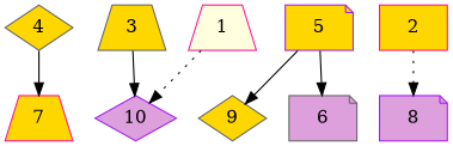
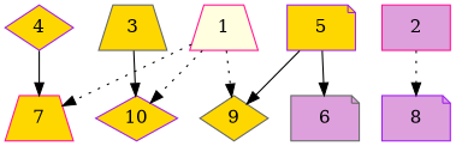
  digraph {
    node [alpha=0.04 color=purple fillcolor=gold shape=trapezium style=filled]
    edge [style=dotted]
    1 [color=deeppink expect_size=15865856 fillcolor=lightyellow]
    7 [alpha=0.10 color=deeppink expect_size=33503232]
    9 [alpha=0.19 color=gray40 expect_size=22445056 shape=diamond]
-   10 [alpha=0.01 expect_size=26222592 fillcolor=plum shape=diamond]
-   2 [alpha=0.11 color=deeppink expect_size=18058240 shape=box]
+   10 [alpha=0.01 expect_size=26222592 shape=diamond]
+   2 [alpha=0.11 color=deeppink expect_size=18058240 fillcolor=plum shape=box]
    8 [alpha=0.05 expect_size=5422080 fillcolor=plum shape=note]
    3 [alpha=0.05 color=gray40 expect_size=22062080]
-   4 [alpha=0.14 color=gray40 expect_size=32174080 shape=diamond]
+   4 [alpha=0.14 expect_size=32174080 shape=diamond]
    5 [alpha=0.18 expect_size=38338560 shape=note]
    6 [color=gray40 expect_size=20678656 fillcolor=plum shape=note]
+   1 -> 7
+   1 -> 9
    1 -> 10
    2 -> 8
    3 -> 10 [style=solid]
    4 -> 7 [style=solid]
    5 -> 9 [style=solid]
    5 -> 6 [style=solid]
  }
